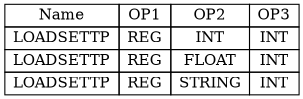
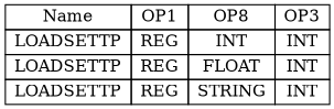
  digraph {
    nodesep=0.5
    ranksep=2
-   n1 [label=< <table border="0" cellborder="1" cellspacing="0"> <tr><td> Name </td> <td> OP1 </td><td> OP2 </td><td> OP3 </td> </tr> <tr><td> LOADSETTP </td><td> REG </td><td> INT </td><td> INT </td> </tr> <tr><td> LOADSETTP </td><td> REG </td><td> FLOAT </td><td> INT </td> </tr> <tr><td> LOADSETTP </td><td> REG </td><td> STRING </td><td> INT </td> </tr> </table>> shape=plain]
+   n1 [label=< <table border="0" cellborder="1" cellspacing="0"> <tr><td> Name </td> <td> OP1 </td><td> OP8 </td><td> OP3 </td> </tr> <tr><td> LOADSETTP </td><td> REG </td><td> INT </td><td> INT </td> </tr> <tr><td> LOADSETTP </td><td> REG </td><td> FLOAT </td><td> INT </td> </tr> <tr><td> LOADSETTP </td><td> REG </td><td> STRING </td><td> INT </td> </tr> </table>> shape=plain]
  }
